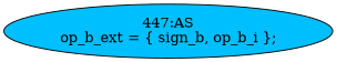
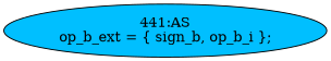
  strict digraph {
-   n1 [ast="<pyverilog.vparser.ast.Assign object at 0x7f65ee970a90>" def_var="['op_b_ext']" fillcolor=deepskyblue label="447:AS\nop_b_ext = { sign_b, op_b_i };" statements="[]" style=filled typ=Assign use_var="['sign_b', 'op_b_i']"]
+   n1 [ast="<pyverilog.vparser.ast.Assign object at 0x7f65ee970a90>" def_var="['op_b_ext']" fillcolor=deepskyblue label="441:AS\nop_b_ext = { sign_b, op_b_i };" statements="[]" style=filled typ=Assign use_var="['sign_b', 'op_b_i']"]
  }
